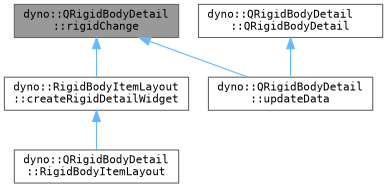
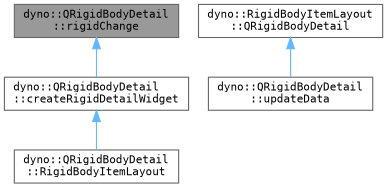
  digraph {
    fontname="DejaVu Sans Mono"
    rankdir=TB
    node [color=grey40 fillcolor=white fontname="DejaVu Sans Mono" fontsize=10 shape=box style=filled]
    edge [color=steelblue1 dir=back fontname="DejaVu Sans Mono" fontsize=10 labelfontname=Helvetica labelfontsize=10 style=solid]
    n1 [color=gray40 fillcolor=grey60 fontcolor=black height=0.2 label="dyno::QRigidBodyDetail\l::rigidChange" width=0.4]
-   n2 [height=0.2 label="dyno::RigidBodyItemLayout\l::createRigidDetailWidget" width=0.4]
+   n2 [height=0.2 label="dyno::QRigidBodyDetail\l::createRigidDetailWidget" width=0.4]
    n3 [height=0.2 label="dyno::QRigidBodyDetail\l::updateData" width=0.4]
    n4 [height=0.2 label="dyno::QRigidBodyDetail\l::RigidBodyItemLayout" width=0.4]
-   n5 [height=0.2 label="dyno::QRigidBodyDetail\l::QRigidBodyDetail" width=0.4]
+   n5 [height=0.2 label="dyno::RigidBodyItemLayout\l::QRigidBodyDetail" width=0.4]
    n1 -> n2
-   n1 -> n3
    n2 -> n4
    n5 -> n3
  }
